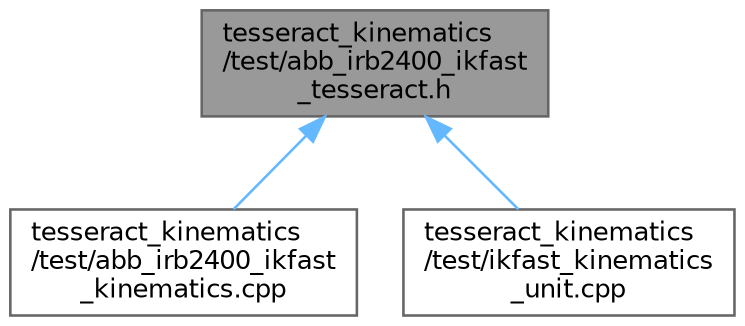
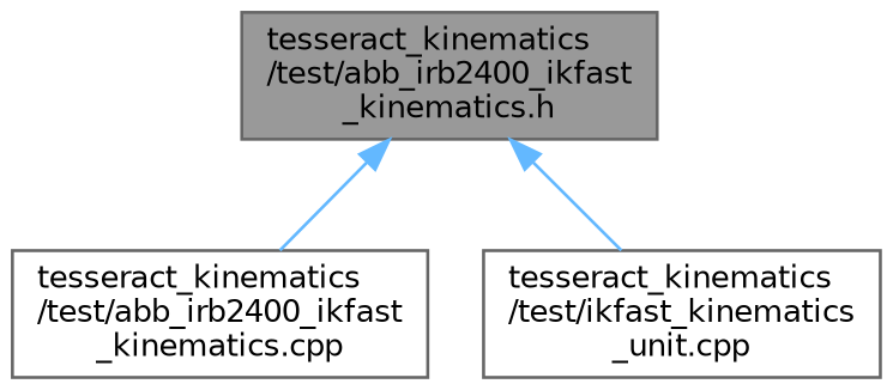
  digraph {
    node [color=grey40 fillcolor=white fontname=Helvetica fontsize=10 shape=box style=filled]
    edge [color=steelblue1 dir=back fontname=Helvetica fontsize=10 labelfontname=Helvetica labelfontsize=10 style=solid]
-   n1 [color=gray40 fillcolor=grey60 fontcolor=black height=0.2 label="tesseract_kinematics\l/test/abb_irb2400_ikfast\l_tesseract.h" width=0.4]
+   n1 [color=gray40 fillcolor=grey60 fontcolor=black height=0.2 label="tesseract_kinematics\l/test/abb_irb2400_ikfast\l_kinematics.h" width=0.4]
    n2 [height=0.2 label="tesseract_kinematics\l/test/abb_irb2400_ikfast\l_kinematics.cpp" width=0.4]
    n3 [height=0.2 label="tesseract_kinematics\l/test/ikfast_kinematics\l_unit.cpp" width=0.4]
    n1 -> n2
    n1 -> n3
  }
